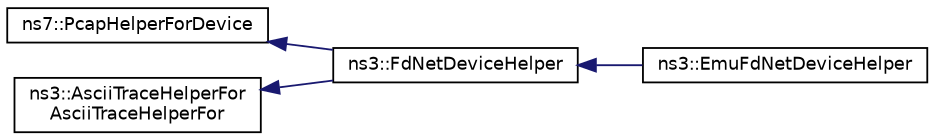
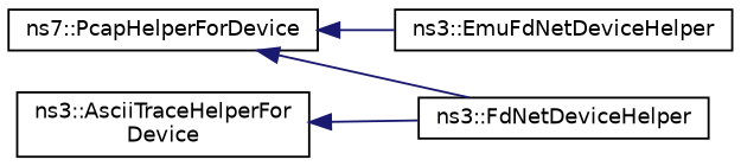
  digraph {
    rankdir=LR
    node [color=black fillcolor=white fontname=Helvetica fontsize=10 shape=record style=filled]
    edge [color=midnightblue dir=back fontname=Helvetica fontsize=10 labelfontname=Helvetica labelfontsize=10 style=solid]
    n1 [height=0.2 label="ns3::EmuFdNetDeviceHelper" width=0.4]
    n2 [height=0.2 label="ns3::FdNetDeviceHelper" width=0.4]
    n3 [height=0.2 label="ns7::PcapHelperForDevice" width=0.4]
-   n4 [height=0.2 label="ns3::AsciiTraceHelperFor\lAsciiTraceHelperFor" width=0.4]
-   n2 -> n1
+   n4 [height=0.2 label="ns3::AsciiTraceHelperFor\lDevice" width=0.4]
+   n3 -> n1
    n3 -> n2
    n4 -> n2
  }
